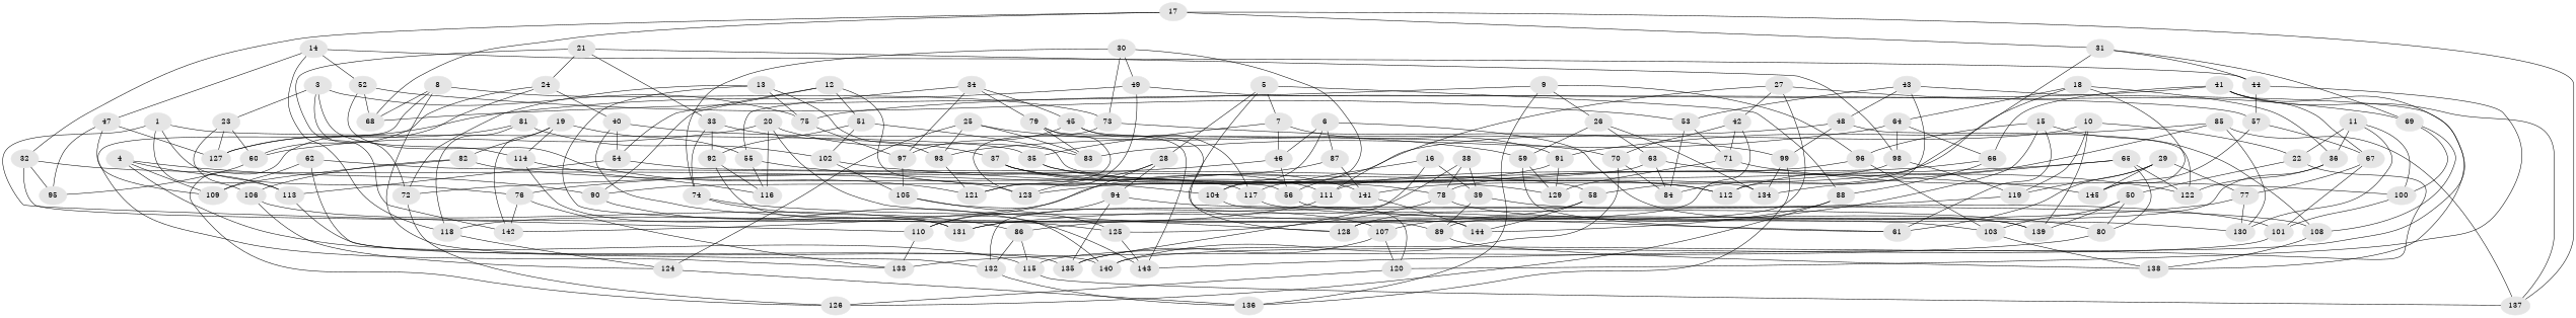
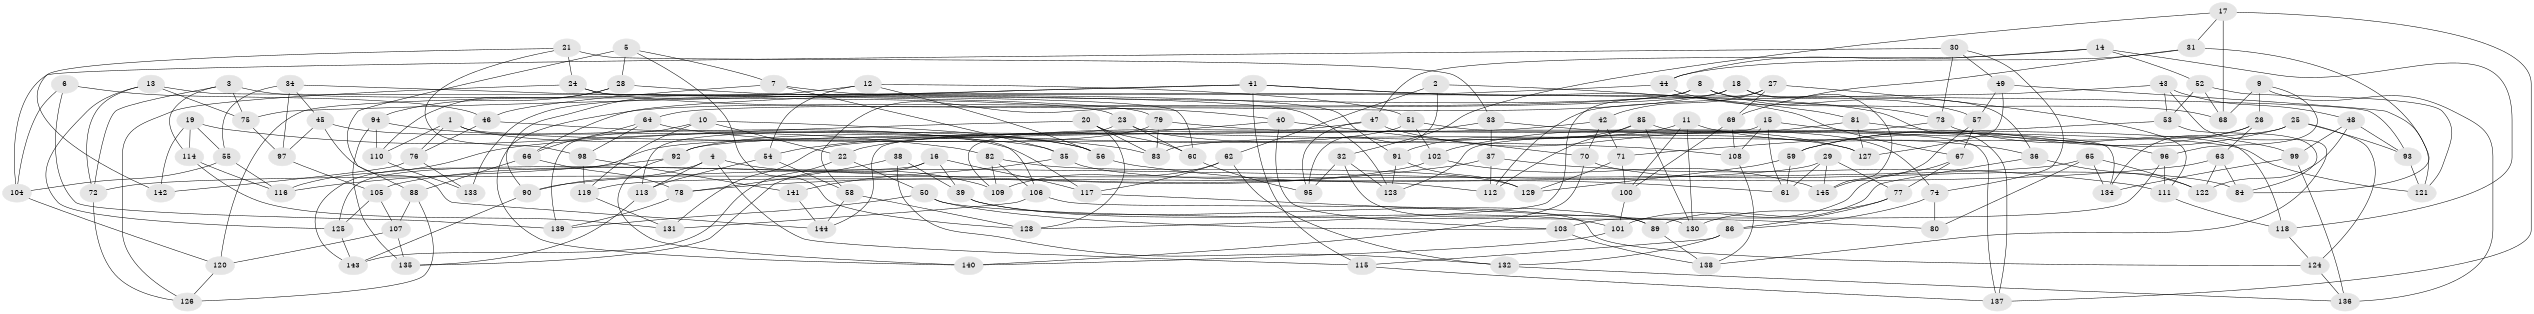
  graph {
    node [color=gray90 style=filled]
    1
    35
    76
    106
    110
    112
    141
    133
    142
    124
    131
+   2
    62
    81
    95
    109
    117
    132
    118
    127
    102
    3
    23
    72
    75
    114
    113
    60
    126
    97
    116
    4
    90
    115
    143
    135
    137
    5
    7
    28
    88
    128
    46
    91
    94
    123
    107
    6
-   87
    104
    139
    56
    120
    129
    8
    68
    73
    140
    99
    9
    26
    96
    136
    59
    63
    134
    111
    103
    10
    22
    119
    50
    61
    11
    36
    100
    130
    89
    122
    101
    12
    51
    54
    92
    58
    13
    93
    125
    121
    14
    44
    47
    52
    57
    53
    15
    108
    144
    138
    16
    39
    17
    31
    32
    69
    84
    18
    64
    145
    83
    98
    66
    19
    55
    82
    20
    21
    24
    33
    40
    74
    37
    80
    70
    25
    27
    42
    71
    29
    77
    86
    30
    49
    78
    34
    45
    79
    105
    38
    41
    67
    43
    48
    65
    85
    1 -- 35
    1 -- 76
    1 -- 106
    1 -- 110
    35 -- 112
    35 -- 141
    76 -- 133
    76 -- 142
    106 -- 124
    106 -- 131
    110 -- 133
    141 -- 144
    124 -- 136
+   2 -- 62
+   2 -- 81
+   2 -- 95
    62 -- 109
    62 -- 117
    62 -- 132
    81 -- 118
    81 -- 127
    81 -- 102
    117 -- 130
    132 -- 136
    118 -- 124
    102 -- 145
    102 -- 105
    3 -- 23
    3 -- 72
    3 -- 75
    3 -- 114
    23 -- 127
    23 -- 113
    23 -- 60
    72 -- 126
    75 -- 97
    114 -- 131
    114 -- 116
    113 -- 135
    60 -- 95
    97 -- 105
    4 -- 109
    4 -- 113
    4 -- 90
    4 -- 115
    90 -- 143
    115 -- 137
    5 -- 7
    5 -- 28
    5 -- 88
    5 -- 128
    7 -- 35
    7 -- 46
    7 -- 91
    28 -- 110
    28 -- 94
    28 -- 123
    88 -- 126
    88 -- 107
    46 -- 76
    46 -- 56
    91 -- 123
    91 -- 129
    94 -- 110
    94 -- 135
    94 -- 108
    107 -- 135
    107 -- 120
    6 -- 46
-   6 -- 87
    6 -- 104
    6 -- 139
-   87 -- 141
-   87 -- 142
    104 -- 120
    56 -- 61
    120 -- 126
    8 -- 133
    8 -- 68
    8 -- 73
    8 -- 140
    73 -- 123
    73 -- 99
    99 -- 136
    99 -- 134
    9 -- 68
    9 -- 26
    9 -- 96
    9 -- 136
    26 -- 59
    26 -- 63
    26 -- 134
    96 -- 111
    96 -- 103
    59 -- 129
    59 -- 61
    63 -- 90
    63 -- 122
    63 -- 84
    111 -- 118
    103 -- 138
    10 -- 139
    10 -- 56
    10 -- 22
    10 -- 119
    22 -- 143
    22 -- 50
    119 -- 131
    50 -- 139
    50 -- 103
    50 -- 80
    11 -- 22
    11 -- 36
    11 -- 100
    11 -- 130
    36 -- 89
    36 -- 122
    100 -- 101
    89 -- 138
    101 -- 140
    12 -- 90
    12 -- 56
    12 -- 51
    12 -- 54
    51 -- 102
    51 -- 134
    51 -- 92
    54 -- 113
    54 -- 58
    92 -- 116
    92 -- 140
    58 -- 128
    58 -- 144
    13 -- 72
    13 -- 75
    13 -- 93
    13 -- 125
    93 -- 121
    125 -- 143
    14 -- 118
    14 -- 44
    14 -- 47
    14 -- 52
    44 -- 120
    44 -- 57
    47 -- 95
    47 -- 109
    47 -- 127
    52 -- 68
    52 -- 121
    52 -- 53
    57 -- 145
    57 -- 67
    53 -- 84
    53 -- 71
    15 -- 96
    15 -- 61
    15 -- 108
    15 -- 144
    108 -- 138
    16 -- 117
    16 -- 135
-   78 -- 125
+   16 -- 125
    16 -- 39
    39 -- 89
    39 -- 101
    17 -- 137
    17 -- 68
    17 -- 31
    17 -- 32
    31 -- 44
    31 -- 69
    31 -- 84
    32 -- 95
    32 -- 123
    32 -- 89
    69 -- 100
    69 -- 108
    18 -- 36
    18 -- 58
    18 -- 64
    18 -- 145
    64 -- 83
    64 -- 98
    64 -- 66
    98 -- 141
    98 -- 119
    66 -- 88
    66 -- 78
    19 -- 142
    19 -- 114
    19 -- 55
    19 -- 82
    55 -- 116
    55 -- 104
    82 -- 106
    82 -- 109
    82 -- 129
    20 -- 60
    20 -- 116
    20 -- 128
    20 -- 83
    21 -- 142
    21 -- 98
    21 -- 24
    21 -- 33
    24 -- 60
    24 -- 126
    24 -- 40
    33 -- 92
    33 -- 74
    33 -- 37
    40 -- 103
    40 -- 54
    40 -- 70
    74 -- 80
    74 -- 86
    37 -- 112
    37 -- 111
    37 -- 78
-   80 -- 133
    70 -- 140
    70 -- 84
    25 -- 124
    25 -- 59
    25 -- 93
    25 -- 83
    27 -- 128
    27 -- 111
    27 -- 69
    27 -- 42
    42 -- 131
    42 -- 70
    42 -- 71
    71 -- 129
    71 -- 100
    29 -- 119
    29 -- 61
    29 -- 145
    29 -- 77
    77 -- 130
    77 -- 86
    86 -- 132
    86 -- 115
    30 -- 104
    30 -- 73
    30 -- 74
    30 -- 49
    49 -- 127
    49 -- 121
    49 -- 57
    78 -- 139
    34 -- 97
    34 -- 55
    34 -- 45
    34 -- 79
    45 -- 117
    45 -- 97
    45 -- 144
    79 -- 143
    79 -- 121
    79 -- 83
    105 -- 107
    105 -- 125
    38 -- 132
    38 -- 39
    38 -- 78
    41 -- 75
    41 -- 115
    41 -- 137
    41 -- 66
    41 -- 67
    67 -- 101
    67 -- 77
    43 -- 112
    43 -- 53
    43 -- 138
    43 -- 48
    48 -- 99
    48 -- 122
    48 -- 93
    65 -- 72
    65 -- 134
    65 -- 122
    65 -- 80
    85 -- 112
    85 -- 137
    85 -- 91
    85 -- 130
  }
